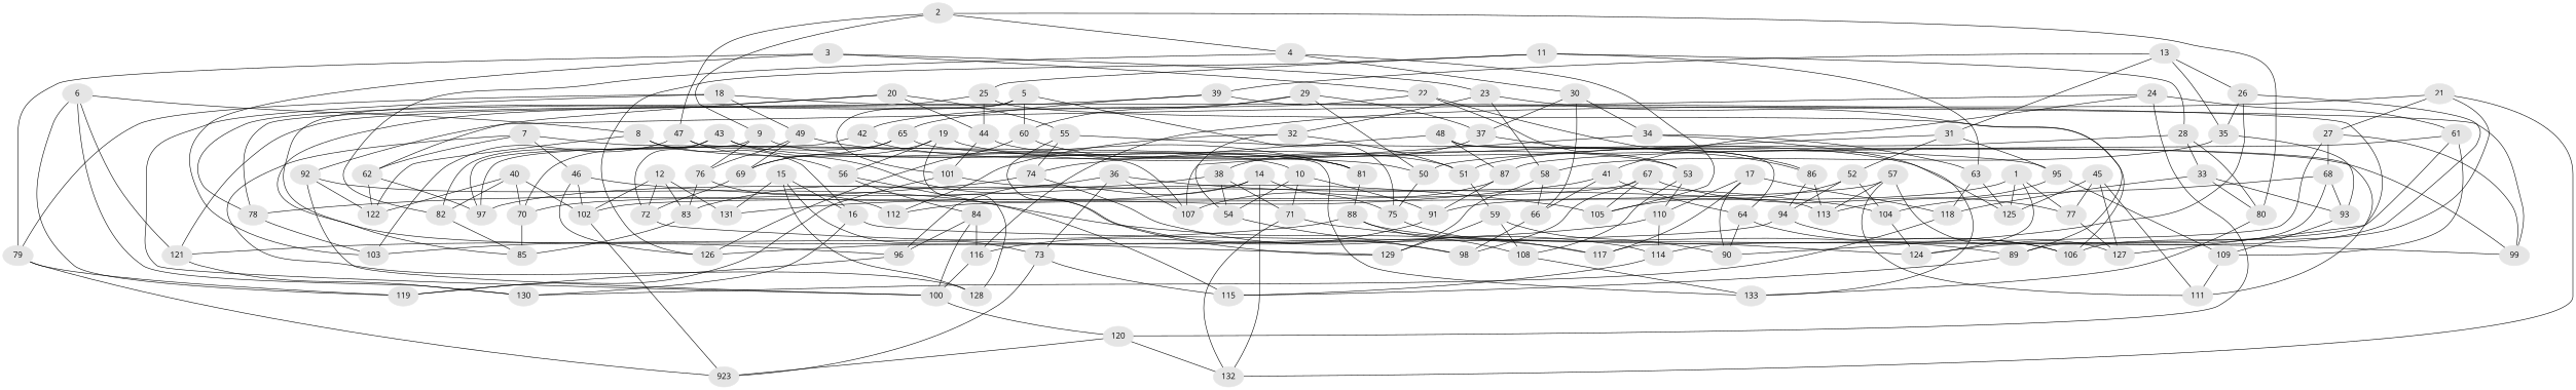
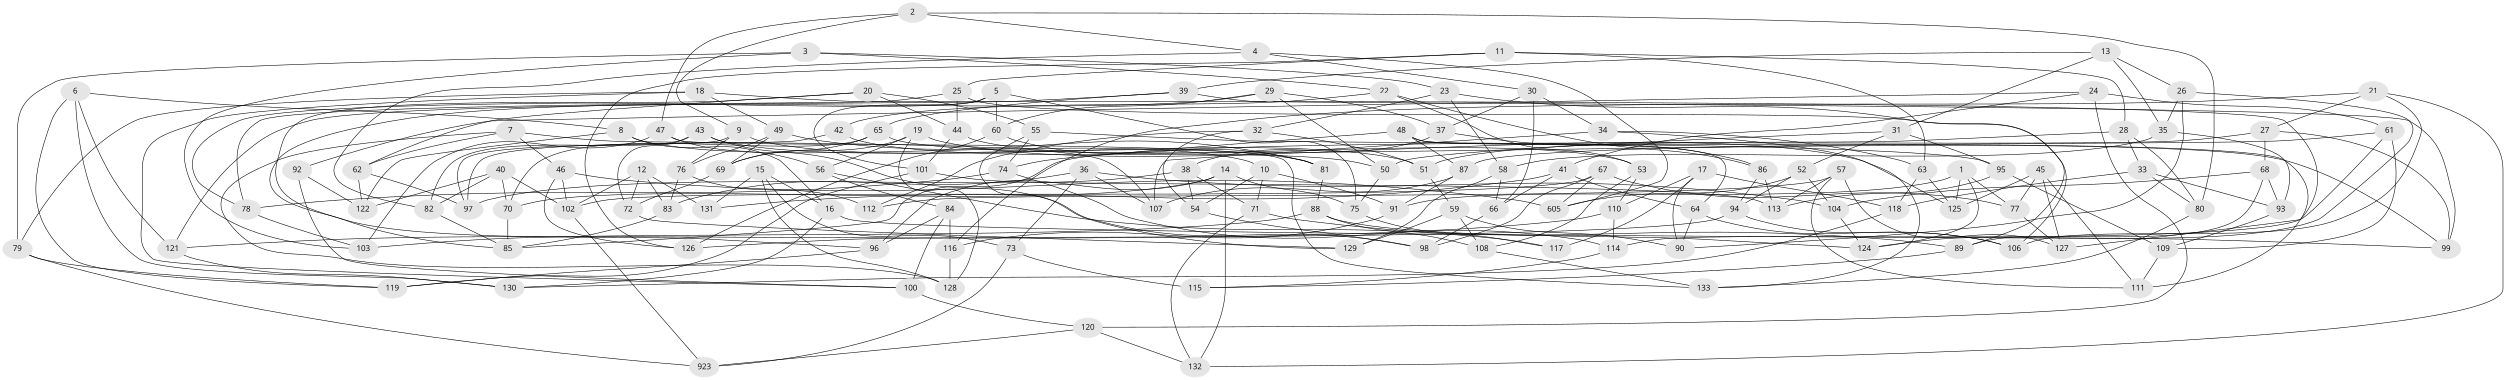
  graph {
    fontname="Open Sans"
    node [color=gray90 fontname="Open Sans" style=filled]
    edge [fontname="Open Sans"]
    1
    77
    91
    124
    125
    127
    116
    2
    4
    9
    47
    80
    30
    82
-   105
+   105 [label=605]
    51
    76
    97
    103
    56
    133
    3
    22
    23
    79
    42
    53
    86
    106
    32
    58
    119
    n33 [label=923]
    37
    34
    66
    85
    5
    60
    75
    96
    101
    126
    81
    117
    113
    6
    8
    121
    130
    10
    16
    122
    7
    46
    62
    107
    128
    102
    54
    71
    99
    59
    83
    112
    98
    132
    89
    11
    25
    28
    63
    44
    78
    33
    118
    12
    72
    131
    129
    13
    26
    31
    35
    39
    90
    50
    52
    95
    93
    65
    14
    70
    15
    73
    115
    17
    110
    114
    18
    49
    100
    69
    120
    19
    84
    20
    55
    74
    21
    27
    68
    108
    94
    24
    41
    61
    92
    64
    87
    109
    104
    29
    38
    36
    40
    43
    88
    45
    111
    48
    57
    67
    1 -- 77
    1 -- 91
    1 -- 124
    1 -- 125
    77 -- 127
    91 -- 116
-   116 -- 100
+   116 -- 128
    2 -- 4
    2 -- 9
    2 -- 47
    2 -- 80
    4 -- 30
    4 -- 82
    4 -- 105
    9 -- 51
    9 -- 76
    9 -- 97
    47 -- 103
    47 -- 56
    47 -- 133
    80 -- 133
    30 -- 37
    30 -- 34
    30 -- 66
    82 -- 85
    51 -- 59
    76 -- 83
    76 -- 112
    56 -- 117
    56 -- 84
    3 -- 103
    3 -- 22
    3 -- 23
    3 -- 79
    22 -- 42
    22 -- 53
    22 -- 86
    23 -- 106
    23 -- 32
    23 -- 58
    79 -- 119
    79 -- n33
    42 -- 97
    42 -- 50
    53 -- 110
    53 -- 108
    86 -- 113
    86 -- 94
    32 -- 51
    32 -- 54
    32 -- 112
    58 -- 66
    58 -- 129
    37 -- 86
    37 -- 38
    34 -- 133
    34 -- 107
    34 -- 63
    66 -- 98
    5 -- 60
    5 -- 75
    5 -- 96
    5 -- 101
    60 -- 126
    60 -- 81
    75 -- 117
    96 -- 119
    101 -- 119
    101 -- 113
    81 -- 88
    6 -- 119
    6 -- 8
    6 -- 121
    6 -- 130
    8 -- 10
    8 -- 16
    8 -- 122
    121 -- 130
    10 -- 91
    10 -- 54
    10 -- 71
    16 -- 130
    16 -- 99
    7 -- 46
    7 -- 62
    7 -- 107
    7 -- 128
    46 -- 105
    46 -- 126
    46 -- 102
    62 -- 97
    62 -- 122
    102 -- n33
    54 -- 98
    71 -- 132
    71 -- 89
    59 -- 129
    59 -- 90
    59 -- 108
    83 -- 85
    89 -- 115
    11 -- 126
    11 -- 25
    11 -- 28
    11 -- 63
    25 -- 89
    25 -- 44
    25 -- 78
    28 -- 80
    28 -- 51
    28 -- 33
    63 -- 125
    63 -- 118
    44 -- 53
    44 -- 101
    78 -- 103
    33 -- 80
    33 -- 118
    33 -- 93
    118 -- 130
    12 -- 102
    12 -- 83
    12 -- 72
    12 -- 131
    72 -- 129
    13 -- 26
    13 -- 31
    13 -- 35
    13 -- 39
    26 -- 124
    26 -- 35
    26 -- 90
    31 -- 50
    31 -- 52
    31 -- 95
    35 -- 58
    35 -- 93
    39 -- 121
    39 -- 99
    39 -- 65
    50 -- 75
    52 -- 105
    52 -- 94
    52 -- 104
    95 -- 113
    95 -- 109
    93 -- 109
    65 -- 99
    65 -- 70
    65 -- 69
    14 -- 75
    14 -- 96
    14 -- 132
    14 -- 70
    70 -- 85
    15 -- 16
    15 -- 128
    15 -- 131
    15 -- 73
    73 -- n33
    73 -- 115
    17 -- 117
    17 -- 118
    17 -- 90
    17 -- 110
    110 -- 121
    110 -- 114
    114 -- 115
    18 -- 127
    18 -- 79
    18 -- 49
    18 -- 100
    49 -- 76
    49 -- 81
    49 -- 69
    100 -- 120
    69 -- 72
    120 -- n33
    120 -- 132
    19 -- 125
    19 -- 56
    19 -- 128
    19 -- 69
    84 -- 116
    84 -- 96
    84 -- 100
    20 -- 62
    20 -- 44
    20 -- 78
    20 -- 55
    55 -- 129
    55 -- 95
    55 -- 74
    74 -- 78
    74 -- 114
    21 -- 116
    21 -- 106
    21 -- 132
    21 -- 27
-   27 -- 117
+   27 -- 85
    27 -- 99
    27 -- 68
    68 -- 89
    68 -- 93
    68 -- 104
    108 -- 133
    94 -- 106
    94 -- 126
    24 -- 120
    24 -- 41
    24 -- 61
    24 -- 92
    41 -- 66
    41 -- 131
    41 -- 64
    61 -- 114
    61 -- 87
    61 -- 109
    92 -- 122
-   92 -- 115
    92 -- 100
    64 -- 106
    64 -- 90
    87 -- 91
    87 -- 107
    109 -- 111
    104 -- 124
    29 -- 37
    29 -- 85
    29 -- 60
    29 -- 50
    38 -- 97
    38 -- 54
    38 -- 71
    36 -- 107
    36 -- 83
    36 -- 73
    36 -- 104
    40 -- 82
    40 -- 122
    40 -- 102
    40 -- 70
    43 -- 82
    43 -- 81
    43 -- 98
    43 -- 72
    88 -- 124
    88 -- 103
    88 -- 108
    45 -- 77
    45 -- 125
    45 -- 127
    45 -- 111
    48 -- 74
    48 -- 64
    48 -- 87
    48 -- 111
    57 -- 127
    57 -- 113
    57 -- 112
    57 -- 111
    67 -- 77
    67 -- 105
    67 -- 102
    67 -- 98
  }
